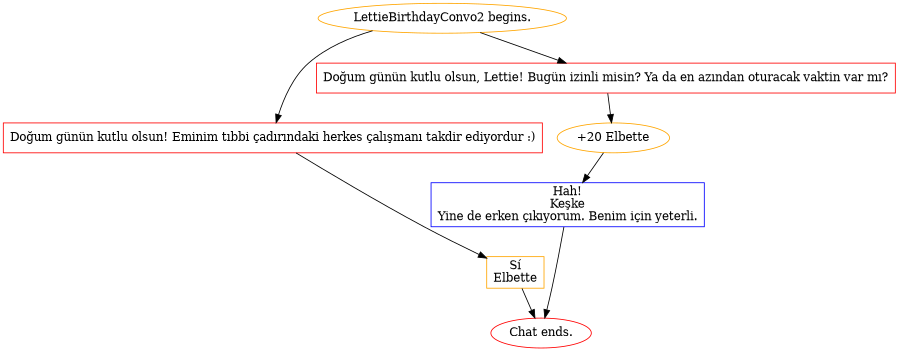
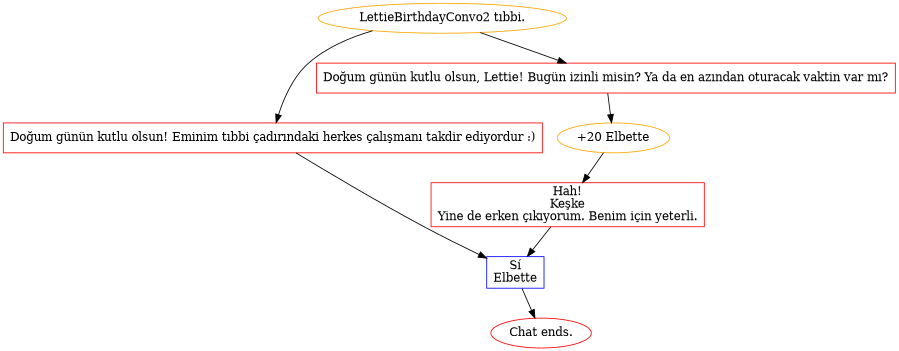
  digraph {
    node [color=red shape=box]
-   "LettieBirthdayConvo2 begins." [color=orange shape=""]
+   "LettieBirthdayConvo2 begins." [color=orange label="LettieBirthdayConvo2 tıbbi." shape=""]
    n2 [label="Doğum günün kutlu olsun! Eminim tıbbi çadırındaki herkes çalışmanı takdir ediyordur :)"]
    n3 [label="Doğum günün kutlu olsun, Lettie! Bugün izinli misin? Ya da en azından oturacak vaktin var mı?"]
-   n4 [color=orange label="Sí\nElbette"]
+   n4 [color=blue label="Sí\nElbette"]
    n5 [color=orange label="+20 Elbette" shape=""]
    "Chat ends." [shape=""]
-   n7 [color=blue label="Hah!\nKeşke\nYine de erken çıkıyorum. Benim için yeterli."]
+   n7 [label="Hah!\nKeşke\nYine de erken çıkıyorum. Benim için yeterli."]
    "LettieBirthdayConvo2 begins." -> n2
    "LettieBirthdayConvo2 begins." -> n3
    n2 -> n4
    n3 -> n5
    n4 -> "Chat ends."
    n5 -> n7
-   n7 -> "Chat ends."
+   n7 -> n4
  }
